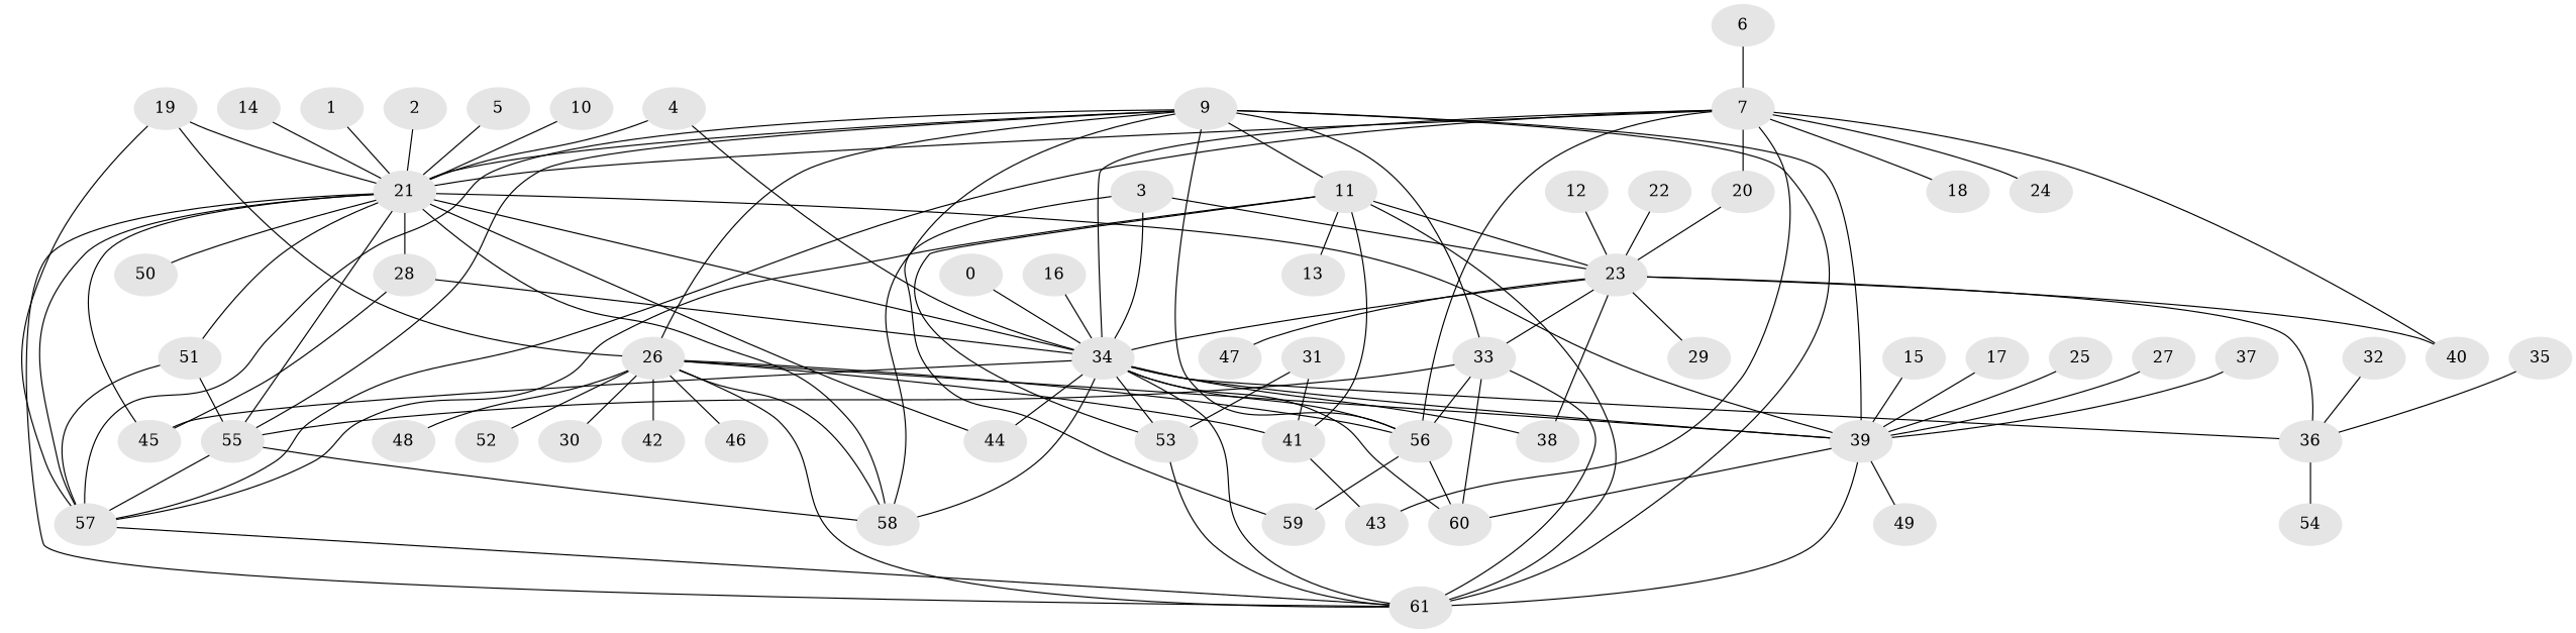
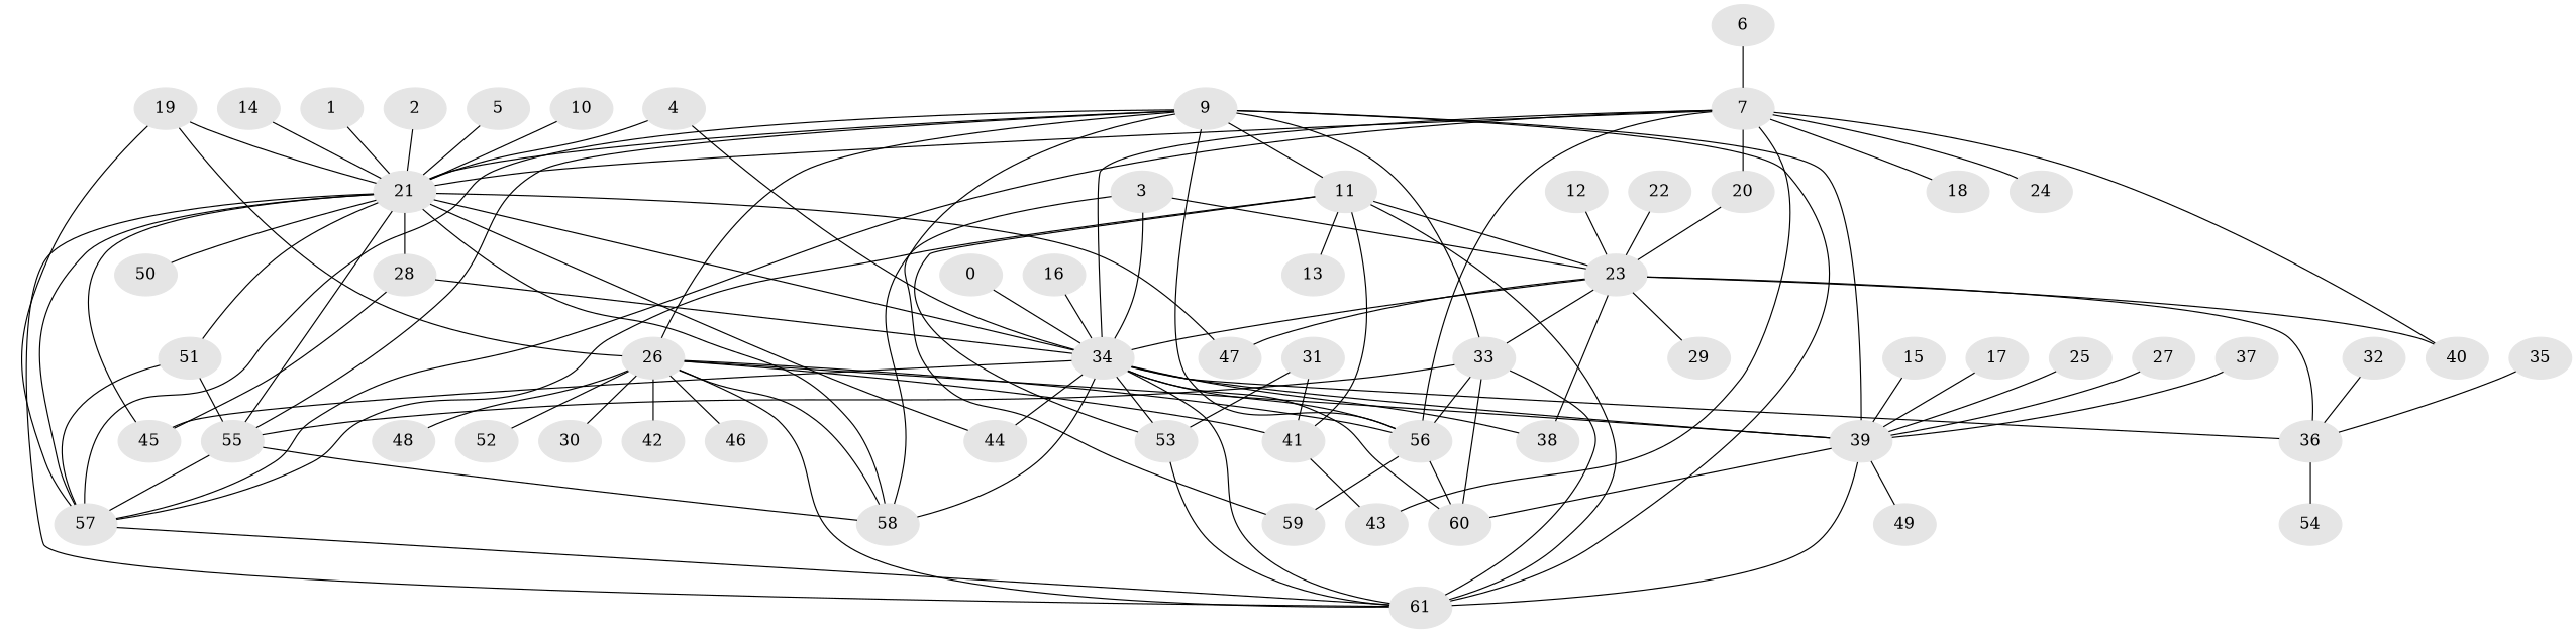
  graph {
    node [color=gray90 style=filled]
    edge [weight=1.0]
    1
    21
    34
    58
    57
    39
    55
    61
    28
    44
    45
    50
    51
    2
    3
    23
    40
    33
    29
    36
    38
    47
    56
    53
    60
    4
    5
    6
    7
    18
    20
    24
    43
    59
    n35 [label=0]
    9
    11
    26
    13
    41
    30
    42
    46
    48
    52
    49
    10
    12
    14
    15
    16
    17
    19
    22
    54
    25
    27
    31
    32
    35
    37
    1 -- 21
    21 -- 34
    21 -- 58
    21 -- 57 [weight=2.0]
-   21 -- 39 [weight=2.0]
+   21 -- 47 [weight=2.0]
    21 -- 55
    21 -- 61
    21 -- 28 [weight=2.0]
    21 -- 44
    21 -- 45
    21 -- 50
    21 -- 51
    34 -- 58
    34 -- 39
    34 -- 61
    34 -- 44
    34 -- 45 [weight=2.0]
    34 -- 36 [weight=2.0]
    34 -- 38
    34 -- 56
    34 -- 53
    34 -- 60 [weight=2.0]
    57 -- 61
    39 -- 61
    39 -- 60
    39 -- 49
    55 -- 58
    55 -- 57
    28 -- 34 [weight=2.0]
    28 -- 45
    51 -- 57
    51 -- 55
    2 -- 21
    3 -- 34 [weight=2.0]
    3 -- 58
    3 -- 23
    23 -- 34
    23 -- 40
    23 -- 33
    23 -- 29
    23 -- 36
    23 -- 38
    23 -- 47
    33 -- 55
    33 -- 61
    33 -- 56
    33 -- 60
    36 -- 54
    56 -- 60
    56 -- 59
    53 -- 61
    4 -- 21
    4 -- 34
    5 -- 21
    6 -- 7
    7 -- 21
    7 -- 34
    7 -- 57
    7 -- 40
    7 -- 56
    7 -- 18
    7 -- 20
    7 -- 24
    7 -- 43
    20 -- 23
    n35 -- 34
    9 -- 21
    9 -- 57
    9 -- 39 [weight=2.0]
    9 -- 55
    9 -- 61
    9 -- 33
    9 -- 56 [weight=2.0]
    9 -- 59
    9 -- 11
    9 -- 26
    11 -- 57
    11 -- 61 [weight=2.0]
    11 -- 23
    11 -- 53
    11 -- 13
    11 -- 41
    26 -- 58
    26 -- 39
    26 -- 61
    26 -- 56
    26 -- 41
    26 -- 30
    26 -- 42
    26 -- 46
    26 -- 48
    26 -- 52
    41 -- 43
    10 -- 21
    12 -- 23
    14 -- 21
    15 -- 39
    16 -- 34
    17 -- 39
    19 -- 21
    19 -- 57
    19 -- 26
    22 -- 23
    25 -- 39
    27 -- 39
    31 -- 53
    31 -- 41
    32 -- 36
    35 -- 36
    37 -- 39
  }
